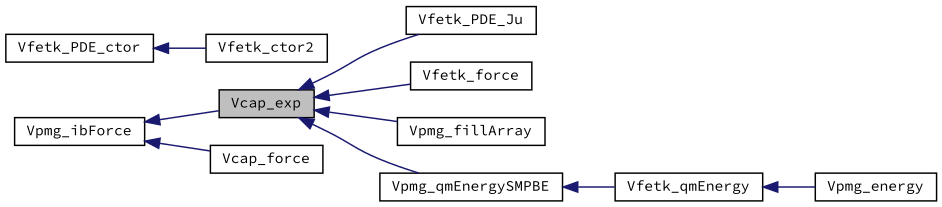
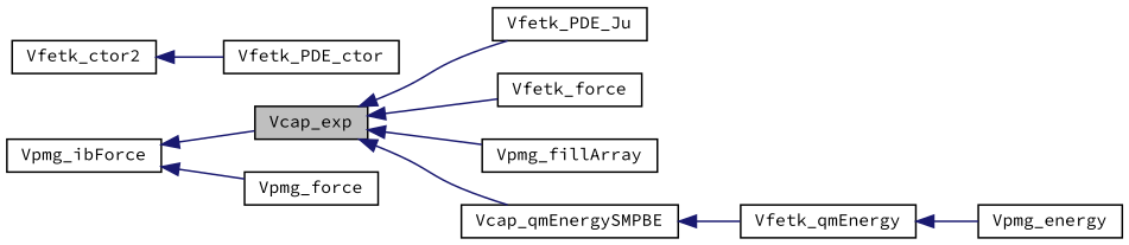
  digraph {
    fontname="Source Code Pro"
    rankdir=LR
    node [color=black fillcolor=white fontname="Source Code Pro" fontsize=10 shape=record style=filled]
    edge [color=midnightblue dir=back fontname="Source Code Pro" fontsize=10 labelfontname=FreeSans labelfontsize=10 style=solid]
    n1 [fillcolor=grey75 fontcolor=black height=0.2 label=Vcap_exp width=0.4]
    n2 [height=0.2 label=Vfetk_PDE_Ju width=0.4]
    n3 [height=0.2 label=Vfetk_force width=0.4]
    n4 [height=0.2 label=Vpmg_fillArray width=0.4]
-   n5 [height=0.2 label=Vpmg_qmEnergySMPBE width=0.4]
+   n5 [height=0.2 label=Vcap_qmEnergySMPBE width=0.4]
    n6 [height=0.2 label=Vfetk_qmEnergy width=0.4]
    n7 [height=0.2 label=Vpmg_ibForce width=0.4]
-   n8 [height=0.2 label=Vcap_force width=0.4]
+   n8 [height=0.2 label=Vpmg_force width=0.4]
    n9 [height=0.2 label=Vfetk_PDE_ctor width=0.4]
    n10 [height=0.2 label=Vfetk_ctor2 width=0.4]
    n11 [height=0.2 label=Vpmg_energy width=0.4]
    n1 -> n2
    n1 -> n3
    n1 -> n4
    n1 -> n5
    n5 -> n6
    n6 -> n11
    n7 -> n1
    n7 -> n8
-   n9 -> n10
+   n10 -> n9
  }
